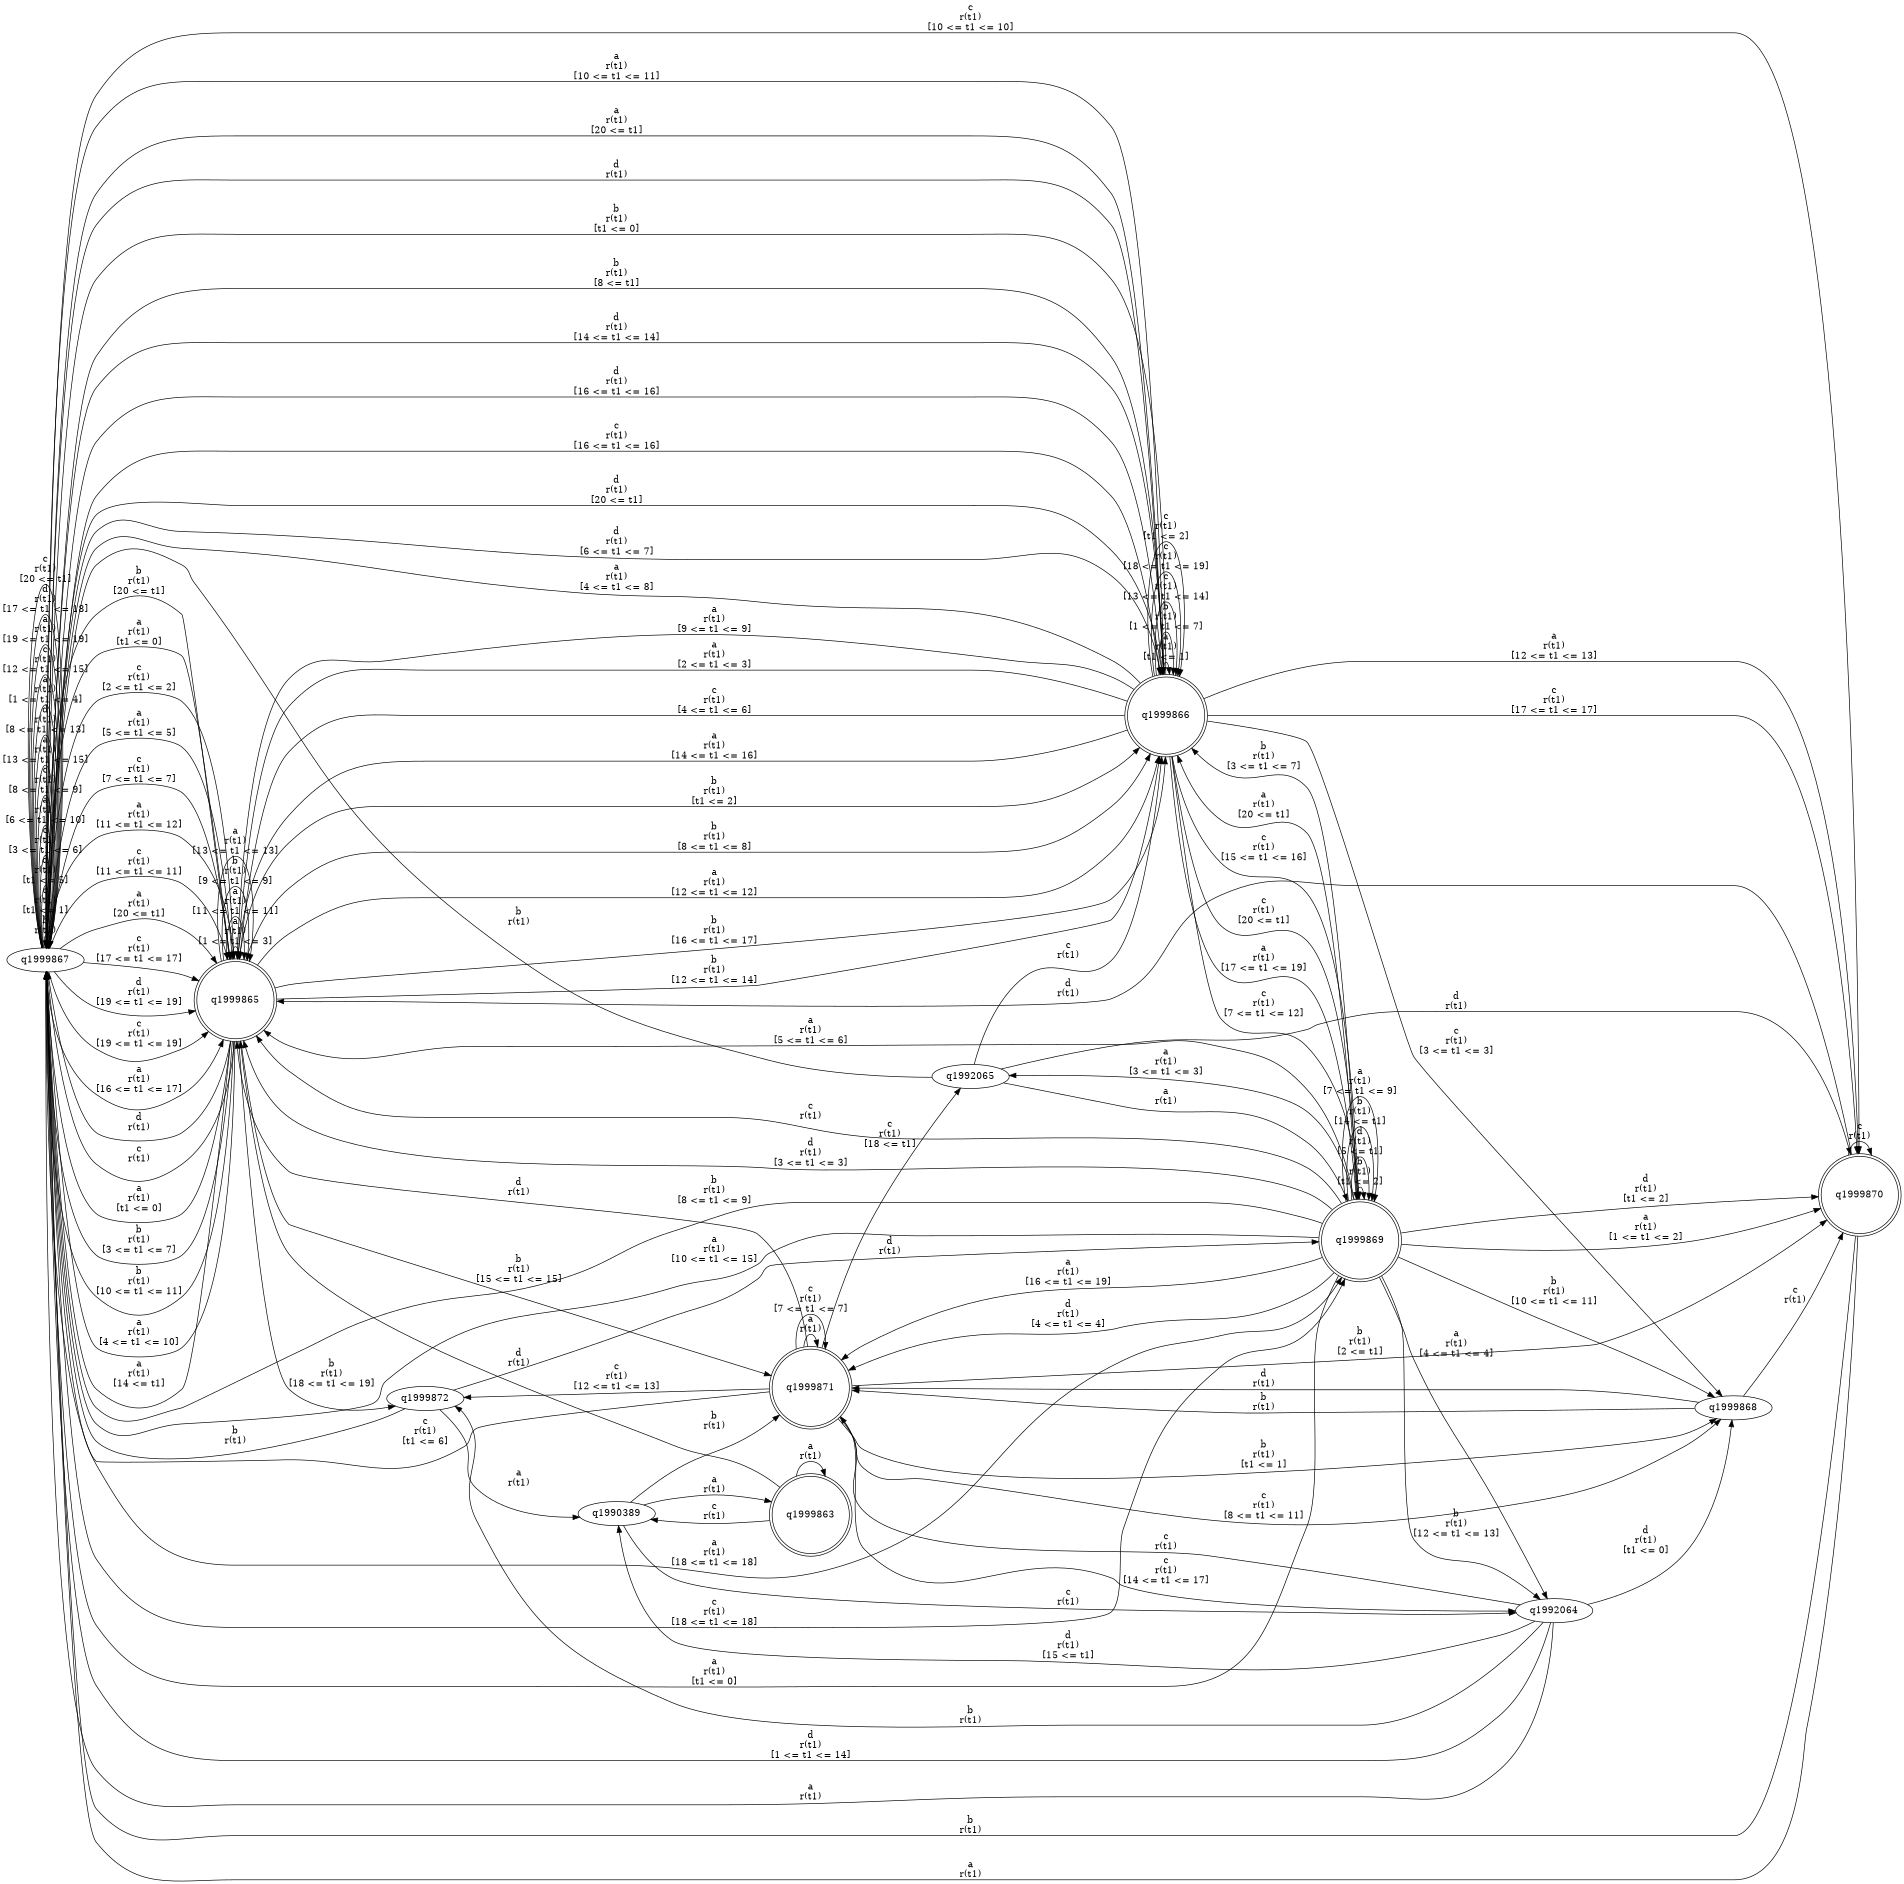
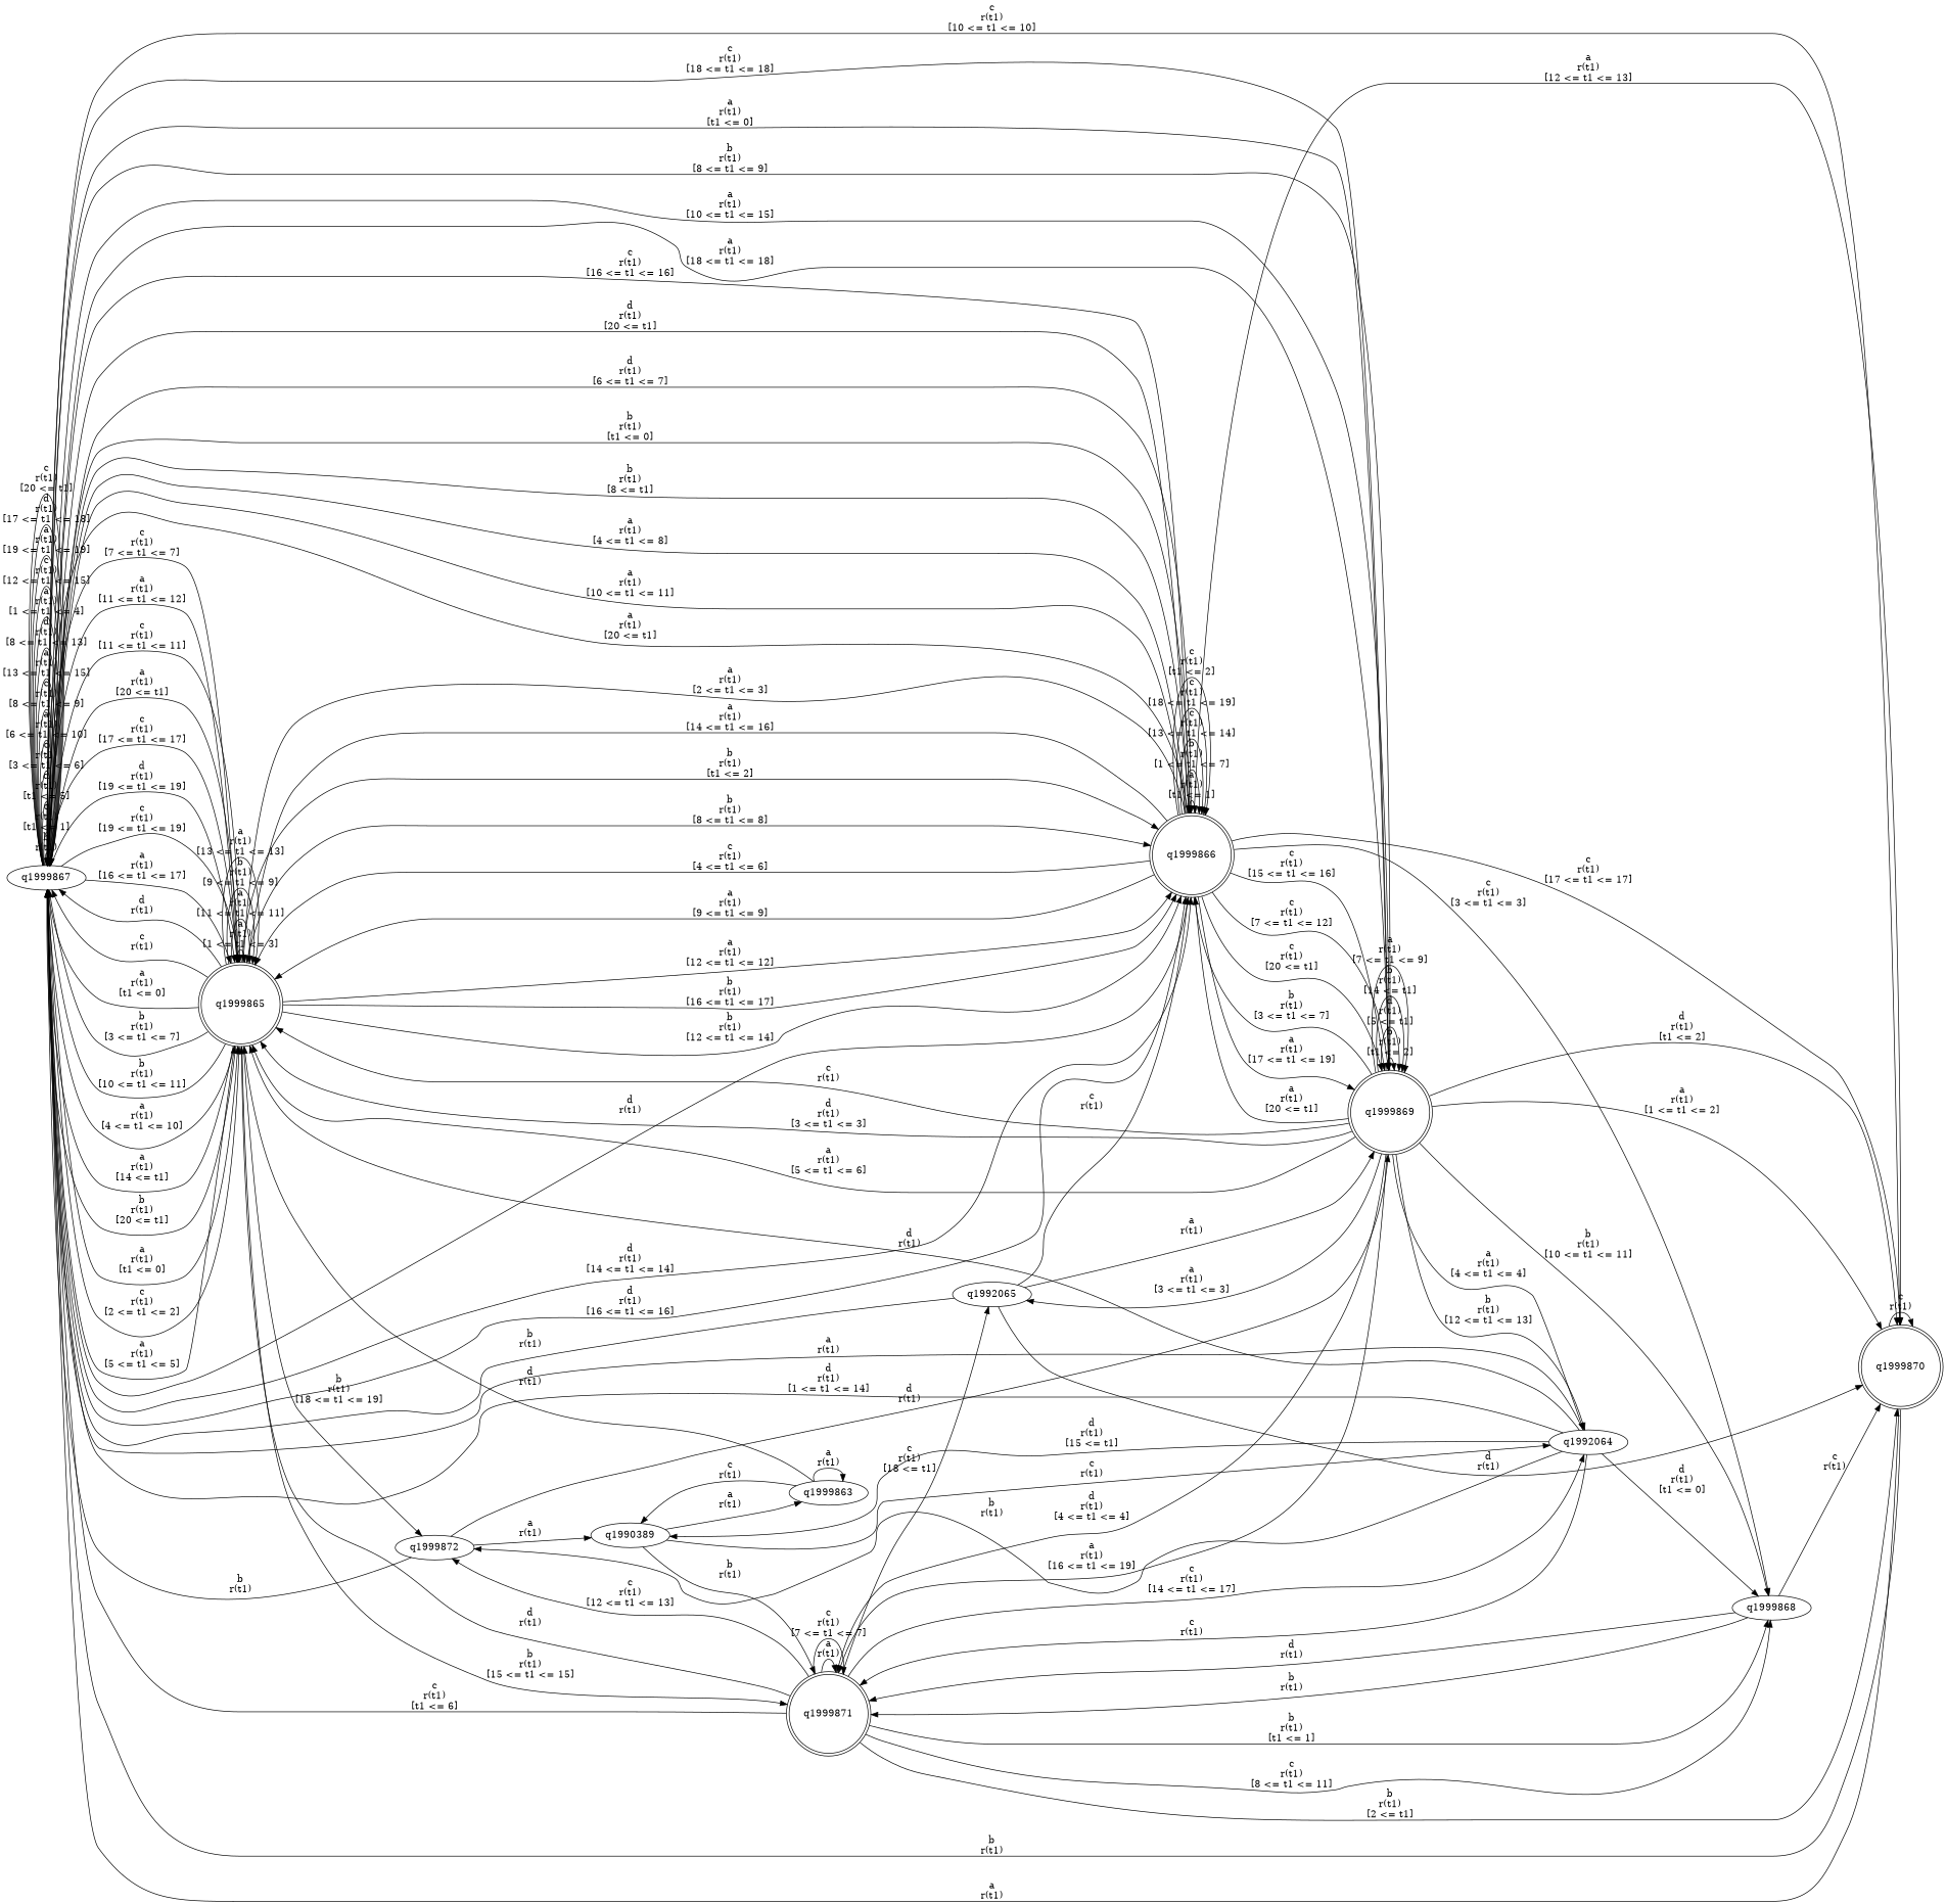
  digraph {
    rankdir=LR
    n1 [label=q1999867]
    n2 [label=q1999865 shape=doublecircle]
    n3 [label=q1999866 shape=doublecircle]
    n4 [label=q1999869 shape=doublecircle]
    n5 [label=q1999870 shape=doublecircle]
    n6 [label=q1999871 shape=doublecircle]
    n7 [label=q1999872]
    n8 [label=q1999868]
    n9 [label=q1992065]
    n10 [label=q1992064]
    n11 [label=q1990389]
-   n12 [label=q1999863 shape=doublecircle]
+   n12 [label=q1999863]
    n1 -> n1 [label="b\nr(t1)\n"]
    n1 -> n1 [label="c\nr(t1)\n[t1 <= 1]"]
    n1 -> n1 [label="d\nr(t1)\n[t1 <= 5]"]
    n1 -> n1 [label="c\nr(t1)\n[3 <= t1 <= 6]"]
    n1 -> n1 [label="a\nr(t1)\n[6 <= t1 <= 10]"]
    n1 -> n1 [label="c\nr(t1)\n[8 <= t1 <= 9]"]
    n1 -> n1 [label="a\nr(t1)\n[13 <= t1 <= 15]"]
    n1 -> n1 [label="d\nr(t1)\n[8 <= t1 <= 13]"]
    n1 -> n1 [label="a\nr(t1)\n[1 <= t1 <= 4]"]
    n1 -> n1 [label="c\nr(t1)\n[12 <= t1 <= 15]"]
    n1 -> n1 [label="a\nr(t1)\n[19 <= t1 <= 19]"]
    n1 -> n1 [label="d\nr(t1)\n[17 <= t1 <= 18]"]
    n1 -> n1 [label="c\nr(t1)\n[20 <= t1]"]
    n1 -> n2 [label="a\nr(t1)\n[t1 <= 0]"]
    n1 -> n2 [label="c\nr(t1)\n[2 <= t1 <= 2]"]
    n1 -> n2 [label="a\nr(t1)\n[5 <= t1 <= 5]"]
    n1 -> n2 [label="c\nr(t1)\n[7 <= t1 <= 7]"]
    n1 -> n2 [label="a\nr(t1)\n[11 <= t1 <= 12]"]
    n1 -> n2 [label="c\nr(t1)\n[11 <= t1 <= 11]"]
    n1 -> n2 [label="a\nr(t1)\n[20 <= t1]"]
    n1 -> n2 [label="c\nr(t1)\n[17 <= t1 <= 17]"]
    n1 -> n2 [label="d\nr(t1)\n[19 <= t1 <= 19]"]
    n1 -> n2 [label="c\nr(t1)\n[19 <= t1 <= 19]"]
    n1 -> n2 [label="a\nr(t1)\n[16 <= t1 <= 17]"]
    n1 -> n3 [label="d\nr(t1)\n[14 <= t1 <= 14]"]
    n1 -> n3 [label="d\nr(t1)\n[16 <= t1 <= 16]"]
    n1 -> n3 [label="c\nr(t1)\n[16 <= t1 <= 16]"]
    n1 -> n3 [label="d\nr(t1)\n[20 <= t1]"]
    n1 -> n3 [label="d\nr(t1)\n[6 <= t1 <= 7]"]
    n1 -> n4 [label="a\nr(t1)\n[18 <= t1 <= 18]"]
    n1 -> n4 [label="c\nr(t1)\n[18 <= t1 <= 18]"]
    n1 -> n5 [label="c\nr(t1)\n[10 <= t1 <= 10]"]
    n2 -> n1 [label="d\nr(t1)\n"]
    n2 -> n1 [label="c\nr(t1)\n"]
    n2 -> n1 [label="a\nr(t1)\n[t1 <= 0]"]
    n2 -> n1 [label="b\nr(t1)\n[3 <= t1 <= 7]"]
    n2 -> n1 [label="b\nr(t1)\n[10 <= t1 <= 11]"]
    n2 -> n1 [label="a\nr(t1)\n[4 <= t1 <= 10]"]
    n2 -> n1 [label="a\nr(t1)\n[14 <= t1]"]
    n2 -> n1 [label="b\nr(t1)\n[20 <= t1]"]
    n2 -> n2 [label="a\nr(t1)\n[1 <= t1 <= 3]"]
    n2 -> n2 [label="a\nr(t1)\n[11 <= t1 <= 11]"]
    n2 -> n2 [label="b\nr(t1)\n[9 <= t1 <= 9]"]
    n2 -> n2 [label="a\nr(t1)\n[13 <= t1 <= 13]"]
    n2 -> n3 [label="b\nr(t1)\n[t1 <= 2]"]
    n2 -> n3 [label="b\nr(t1)\n[8 <= t1 <= 8]"]
    n2 -> n3 [label="a\nr(t1)\n[12 <= t1 <= 12]"]
    n2 -> n3 [label="b\nr(t1)\n[16 <= t1 <= 17]"]
    n2 -> n3 [label="b\nr(t1)\n[12 <= t1 <= 14]"]
    n2 -> n6 [label="b\nr(t1)\n[15 <= t1 <= 15]"]
    n2 -> n7 [label="b\nr(t1)\n[18 <= t1 <= 19]"]
    n3 -> n1 [label="d\nr(t1)\n"]
    n3 -> n1 [label="b\nr(t1)\n[t1 <= 0]"]
    n3 -> n1 [label="b\nr(t1)\n[8 <= t1]"]
    n3 -> n1 [label="a\nr(t1)\n[4 <= t1 <= 8]"]
    n3 -> n1 [label="a\nr(t1)\n[10 <= t1 <= 11]"]
    n3 -> n1 [label="a\nr(t1)\n[20 <= t1]"]
    n3 -> n2 [label="a\nr(t1)\n[2 <= t1 <= 3]"]
    n3 -> n2 [label="c\nr(t1)\n[4 <= t1 <= 6]"]
    n3 -> n2 [label="a\nr(t1)\n[9 <= t1 <= 9]"]
    n3 -> n2 [label="a\nr(t1)\n[14 <= t1 <= 16]"]
    n3 -> n3 [label="a\nr(t1)\n[t1 <= 1]"]
    n3 -> n3 [label="b\nr(t1)\n[1 <= t1 <= 7]"]
    n3 -> n3 [label="c\nr(t1)\n[13 <= t1 <= 14]"]
    n3 -> n3 [label="c\nr(t1)\n[18 <= t1 <= 19]"]
    n3 -> n3 [label="c\nr(t1)\n[t1 <= 2]"]
    n3 -> n4 [label="c\nr(t1)\n[15 <= t1 <= 16]"]
    n3 -> n4 [label="c\nr(t1)\n[20 <= t1]"]
    n3 -> n4 [label="a\nr(t1)\n[17 <= t1 <= 19]"]
    n3 -> n4 [label="c\nr(t1)\n[7 <= t1 <= 12]"]
    n3 -> n5 [label="c\nr(t1)\n[17 <= t1 <= 17]"]
    n3 -> n5 [label="a\nr(t1)\n[12 <= t1 <= 13]"]
    n3 -> n8 [label="c\nr(t1)\n[3 <= t1 <= 3]"]
    n4 -> n1 [label="a\nr(t1)\n[t1 <= 0]"]
    n4 -> n1 [label="b\nr(t1)\n[8 <= t1 <= 9]"]
    n4 -> n1 [label="a\nr(t1)\n[10 <= t1 <= 15]"]
    n4 -> n2 [label="c\nr(t1)\n"]
    n4 -> n2 [label="d\nr(t1)\n[3 <= t1 <= 3]"]
    n4 -> n2 [label="a\nr(t1)\n[5 <= t1 <= 6]"]
    n4 -> n3 [label="b\nr(t1)\n[3 <= t1 <= 7]"]
    n4 -> n3 [label="a\nr(t1)\n[20 <= t1]"]
    n4 -> n4 [label="b\nr(t1)\n[t1 <= 2]"]
    n4 -> n4 [label="d\nr(t1)\n[5 <= t1]"]
    n4 -> n4 [label="b\nr(t1)\n[14 <= t1]"]
    n4 -> n4 [label="a\nr(t1)\n[7 <= t1 <= 9]"]
    n4 -> n5 [label="d\nr(t1)\n[t1 <= 2]"]
    n4 -> n5 [label="a\nr(t1)\n[1 <= t1 <= 2]"]
    n4 -> n6 [label="d\nr(t1)\n[4 <= t1 <= 4]"]
    n4 -> n6 [label="a\nr(t1)\n[16 <= t1 <= 19]"]
    n4 -> n8 [label="b\nr(t1)\n[10 <= t1 <= 11]"]
    n4 -> n9 [label="a\nr(t1)\n[3 <= t1 <= 3]"]
    n4 -> n10 [label="b\nr(t1)\n[12 <= t1 <= 13]"]
    n4 -> n10 [label="a\nr(t1)\n[4 <= t1 <= 4]"]
    n5 -> n1 [label="b\nr(t1)\n"]
    n5 -> n1 [label="a\nr(t1)\n"]
-   n5 -> n2 [label="d\nr(t1)\n"]
+   n10 -> n2 [label="d\nr(t1)\n"]
    n5 -> n5 [label="c\nr(t1)\n"]
    n6 -> n1 [label="c\nr(t1)\n[t1 <= 6]"]
    n6 -> n2 [label="d\nr(t1)\n"]
    n6 -> n5 [label="b\nr(t1)\n[2 <= t1]"]
    n6 -> n6 [label="a\nr(t1)\n"]
    n6 -> n6 [label="c\nr(t1)\n[7 <= t1 <= 7]"]
    n6 -> n7 [label="c\nr(t1)\n[12 <= t1 <= 13]"]
    n6 -> n8 [label="b\nr(t1)\n[t1 <= 1]"]
    n6 -> n8 [label="c\nr(t1)\n[8 <= t1 <= 11]"]
    n6 -> n9 [label="c\nr(t1)\n[18 <= t1]"]
    n6 -> n10 [label="c\nr(t1)\n[14 <= t1 <= 17]"]
    n7 -> n1 [label="b\nr(t1)\n"]
    n7 -> n4 [label="d\nr(t1)\n"]
    n7 -> n11 [label="a\nr(t1)\n"]
    n8 -> n5 [label="c\nr(t1)\n"]
    n8 -> n6 [label="d\nr(t1)\n"]
    n8 -> n6 [label="b\nr(t1)\n"]
    n9 -> n1 [label="b\nr(t1)\n"]
    n9 -> n3 [label="c\nr(t1)\n"]
    n9 -> n4 [label="a\nr(t1)\n"]
    n9 -> n5 [label="d\nr(t1)\n"]
    n10 -> n1 [label="a\nr(t1)\n"]
    n10 -> n1 [label="d\nr(t1)\n[1 <= t1 <= 14]"]
    n10 -> n6 [label="c\nr(t1)\n"]
    n10 -> n7 [label="b\nr(t1)\n"]
    n10 -> n8 [label="d\nr(t1)\n[t1 <= 0]"]
    n10 -> n11 [label="d\nr(t1)\n[15 <= t1]"]
    n11 -> n6 [label="b\nr(t1)\n"]
    n11 -> n10 [label="c\nr(t1)\n"]
    n11 -> n12 [label="a\nr(t1)\n"]
    n12 -> n2 [label="d\nr(t1)\n"]
    n12 -> n11 [label="c\nr(t1)\n"]
    n12 -> n12 [label="a\nr(t1)\n"]
  }
